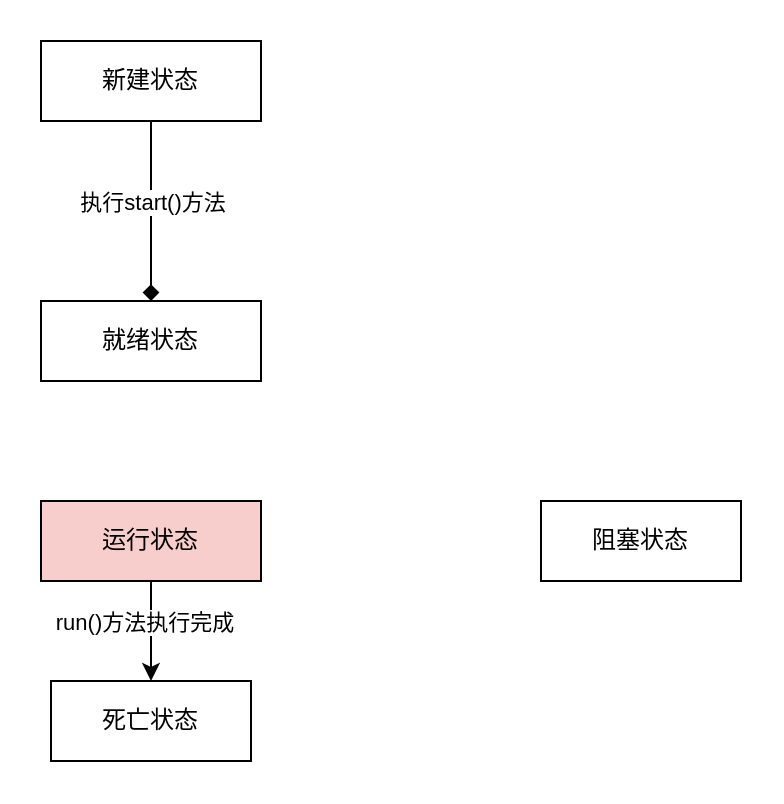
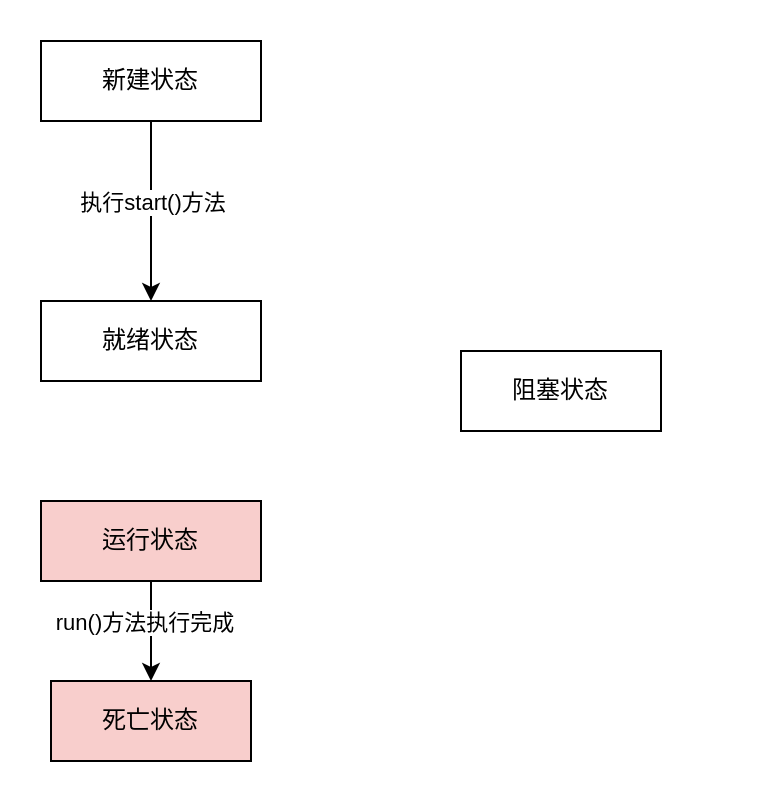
  <mxCell id="0" />
  <mxCell id="1" parent="0" />
- <mxCell id="2" value="阻塞状态" style="rounded=0;whiteSpace=wrap;html=1;" vertex="1" parent="1"><mxGeometry x="270" y="250" width="100" height="40" as="geometry" /></mxCell>
- <mxCell id="3" value="死亡状态" style="rounded=0;whiteSpace=wrap;html=1;align=center;" vertex="1" parent="1"><mxGeometry x="25" y="340" width="100" height="40" as="geometry" /></mxCell>
- <mxCell id="4" style="edgeStyle=orthogonalEdgeStyle;rounded=0;orthogonalLoop=1;jettySize=auto;html=1;exitX=0.5;exitY=1;exitDx=0;exitDy=0;align=center;endArrow=diamond;" edge="1" parent="1" source="6" target="7"><mxGeometry relative="1" as="geometry"><mxPoint x="80" y="130" as="targetPoint" /></mxGeometry></mxCell>
+ <mxCell id="2" value="阻塞状态" style="rounded=0;whiteSpace=wrap;html=1;" vertex="1" parent="1"><mxGeometry x="230" y="175" width="100" height="40" as="geometry" /></mxCell>
+ <mxCell id="3" value="死亡状态" style="rounded=0;whiteSpace=wrap;html=1;align=center;fillColor=#f8cecc;" vertex="1" parent="1"><mxGeometry x="25" y="340" width="100" height="40" as="geometry" /></mxCell>
+ <mxCell id="4" style="edgeStyle=orthogonalEdgeStyle;rounded=0;orthogonalLoop=1;jettySize=auto;html=1;exitX=0.5;exitY=1;exitDx=0;exitDy=0;align=center;" edge="1" parent="1" source="6" target="7"><mxGeometry relative="1" as="geometry"><mxPoint x="80" y="130" as="targetPoint" /></mxGeometry></mxCell>
  <mxCell id="5" value="执行start()方法" style="edgeLabel;html=1;align=center;verticalAlign=middle;resizable=0;points=[];" vertex="1" connectable="0" parent="4"><mxGeometry x="-0.356" y="-3" relative="1" as="geometry"><mxPoint x="3" y="11" as="offset" /></mxGeometry></mxCell>
  <mxCell id="6" value="新建状态" style="rounded=0;whiteSpace=wrap;html=1;align=center;" vertex="1" parent="1"><mxGeometry x="20" y="20" width="110" height="40" as="geometry" /></mxCell>
  <mxCell id="7" value="就绪状态" style="rounded=0;whiteSpace=wrap;html=1;align=center;" vertex="1" parent="1"><mxGeometry x="20" y="150" width="110" height="40" as="geometry" /></mxCell>
  <mxCell id="8" style="edgeStyle=orthogonalEdgeStyle;rounded=0;orthogonalLoop=1;jettySize=auto;html=1;align=center;" edge="1" parent="1" source="10" target="3"><mxGeometry relative="1" as="geometry"><mxPoint x="70" y="410" as="targetPoint" /></mxGeometry></mxCell>
  <mxCell id="9" value="run()方法执行完成" style="edgeLabel;html=1;align=center;verticalAlign=middle;resizable=0;points=[];" vertex="1" connectable="0" parent="8"><mxGeometry x="-0.728" y="-4" relative="1" as="geometry"><mxPoint y="13" as="offset" /></mxGeometry></mxCell>
  <mxCell id="10" value="运行状态" style="rounded=0;whiteSpace=wrap;html=1;align=center;fillColor=#f8cecc;" vertex="1" parent="1"><mxGeometry x="20" y="250" width="110" height="40" as="geometry" /></mxCell>
